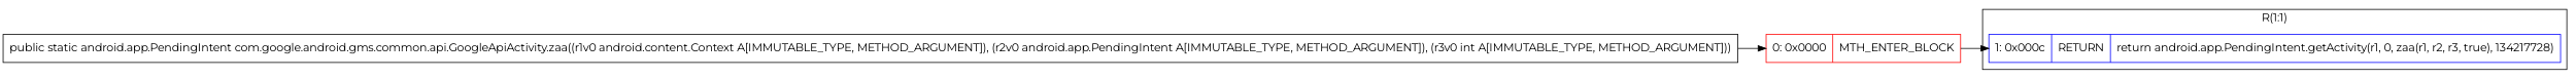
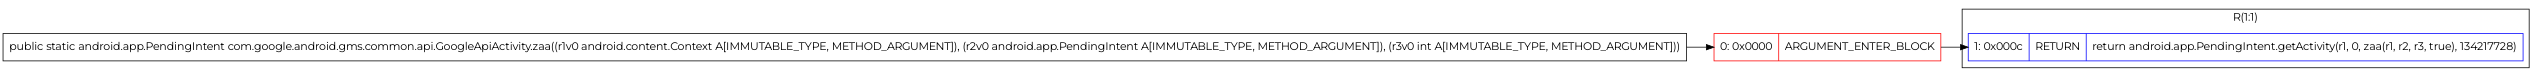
  digraph {
    rankdir=LR
    fontname=Montserrat
    node [shape=record fontname=Montserrat]
    edge [fontname=Montserrat]
    n1 [color=blue label="{1\:\ 0x000c|RETURN\l|return android.app.PendingIntent.getActivity(r1, 0, zaa(r1, r2, r3, true), 134217728)\l}"]
-   n2 [color=red label="{0\:\ 0x0000|MTH_ENTER_BLOCK\l}"]
+   n2 [color=red label="{0\:\ 0x0000|ARGUMENT_ENTER_BLOCK\l}"]
    n3 [label="{public static android.app.PendingIntent com.google.android.gms.common.api.GoogleApiActivity.zaa((r1v0 android.content.Context A[IMMUTABLE_TYPE, METHOD_ARGUMENT]), (r2v0 android.app.PendingIntent A[IMMUTABLE_TYPE, METHOD_ARGUMENT]), (r3v0 int A[IMMUTABLE_TYPE, METHOD_ARGUMENT])) }"]
    subgraph cluster_1 {
      label="R(1:1)"
      n1
    }
    n2 -> n1
    n3 -> n2
  }
